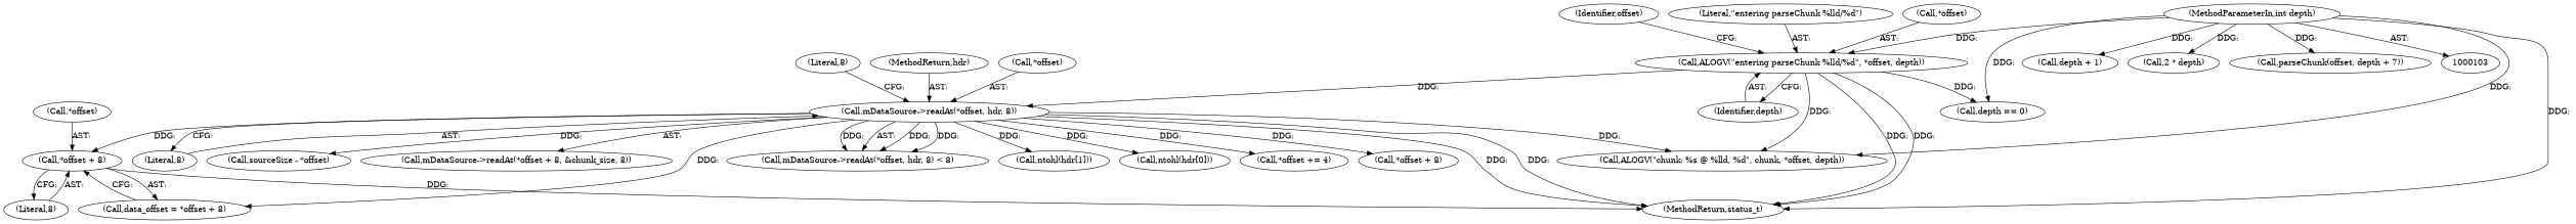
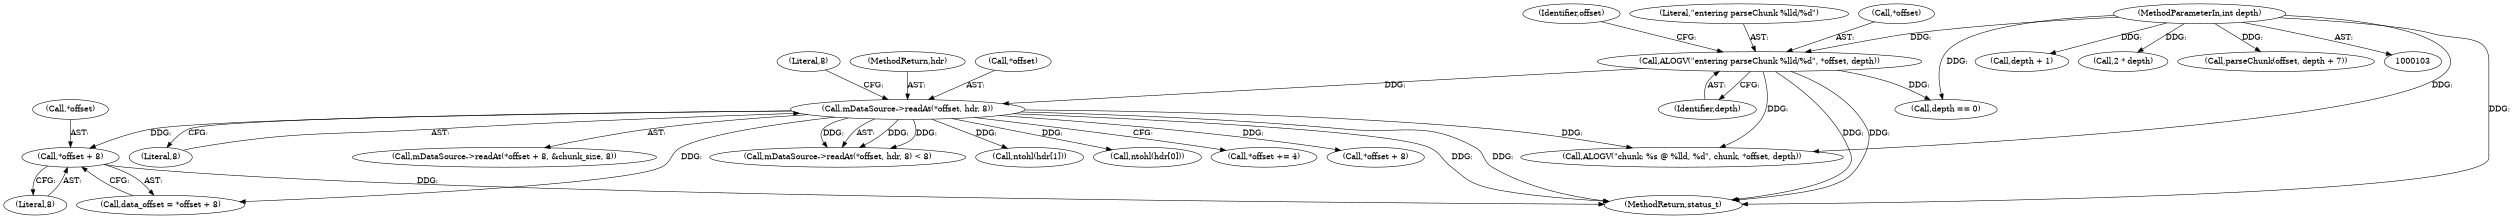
  digraph {
    n1 [label="(Call,*offset + 8)"]
    n2 [label="(Literal,8)"]
    n3 [label="(MethodReturn,status_t)"]
    n4 [label="(Call,data_offset = *offset + 8)"]
    n5 [label="(Call,mDataSource->readAt(*offset, hdr, 8))"]
    n6 [label="(Literal,8)"]
-   n7 [label="(Call,sourceSize - *offset)"]
    n8 [label="(Call,mDataSource->readAt(*offset + 8, &chunk_size, 8))"]
    n9 [label="(Call,mDataSource->readAt(*offset, hdr, 8) < 8)"]
    n10 [label="(Call,ntohl(hdr[1]))"]
    n11 [label="(Call,ntohl(hdr[0]))"]
    n12 [label="(Call,ALOGV(\"chunk: %s @ %lld, %d\", chunk, *offset, depth))"]
    n13 [label="(Call,*offset += 4)"]
    n14 [label="(Call,*offset + 8)"]
    n15 [label="(Call,ALOGV(\"entering parseChunk %lld/%d\", *offset, depth))"]
    n16 [label="(Call,depth == 0)"]
    n17 [label="(Identifier,depth)"]
    n18 [label="(MethodParameterIn,int depth)"]
    n19 [label="(Call,depth + 1)"]
    n20 [label="(Call,2 * depth)"]
    n21 [label="(Call,parseChunk(offset, depth + 7))"]
    1000103
    n23 [label="(Call,*offset)"]
    n24 [label="(Call,*offset)"]
    n25 [label="(Identifier,offset)"]
    n26 [label="(Literal,\"entering parseChunk %lld/%d\")"]
    n27 [label="(Call,*offset)"]
    n28 [label="(Literal,8)"]
    n29 [label="(MethodReturn,hdr)"]
    n1 -> n2 [label="CFG: "]
    n1 -> n3 [label="DDG: "]
    n1 -> n4 [label="AST: "]
    n2 -> n1 [label="AST: "]
    n4 -> n1 [label="CFG: "]
    n5 -> n1 [label="DDG: "]
    n5 -> n3 [label="DDG: "]
    n5 -> n3 [label="DDG: "]
    n5 -> n4 [label="DDG: "]
    n5 -> n6 [label="CFG: "]
-   n5 -> n7 [label="DDG: "]
    n5 -> n8 [label="AST: "]
    n5 -> n9 [label="AST: "]
    n5 -> n9 [label="DDG: "]
    n5 -> n9 [label="DDG: "]
    n5 -> n9 [label="DDG: "]
    n5 -> n10 [label="DDG: "]
    n5 -> n11 [label="DDG: "]
    n5 -> n12 [label="DDG: "]
-   n5 -> n13 [label="DDG: "]
+   n5 -> n13 [label="CFG: "]
    n5 -> n14 [label="DDG: "]
    n6 -> n5 [label="AST: "]
    n15 -> n3 [label="DDG: "]
    n15 -> n3 [label="DDG: "]
    n15 -> n5 [label="DDG: "]
    n15 -> n12 [label="DDG: "]
    n15 -> n16 [label="DDG: "]
    n15 -> n17 [label="CFG: "]
    n17 -> n15 [label="AST: "]
    n18 -> n3 [label="DDG: "]
    n18 -> n12 [label="DDG: "]
    n18 -> n15 [label="DDG: "]
    n18 -> n16 [label="DDG: "]
    n18 -> n19 [label="DDG: "]
    n18 -> n20 [label="DDG: "]
    n18 -> n21 [label="DDG: "]
    n18 -> 1000103 [label="AST: "]
    n23 -> n1 [label="AST: "]
    n24 -> n5 [label="AST: "]
    n25 -> n15 [label="CFG: "]
    n26 -> n15 [label="AST: "]
    n27 -> n15 [label="AST: "]
    n28 -> n5 [label="CFG: "]
    n29 -> n5 [label="AST: "]
  }
